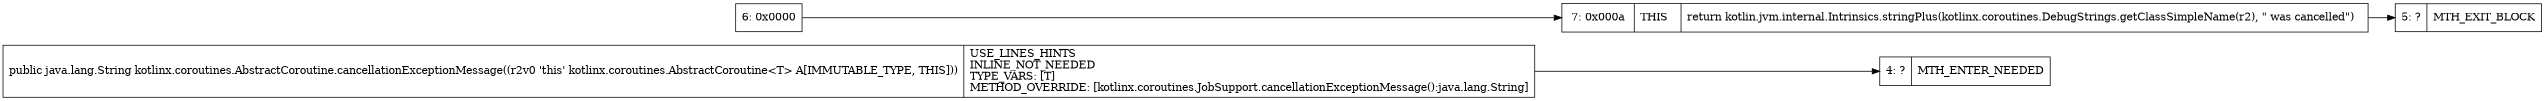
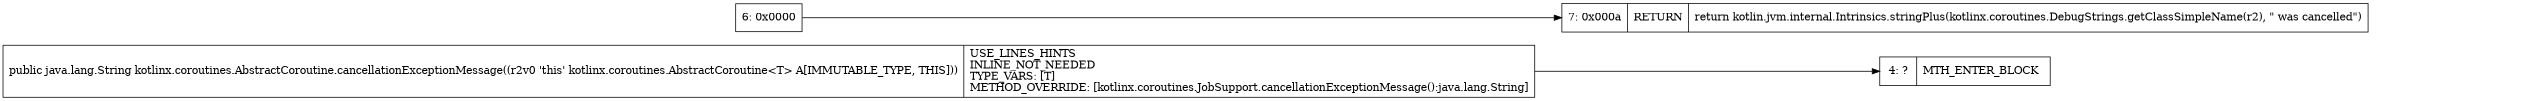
  digraph {
    rankdir=LR
    node [shape=record]
-   n1 [label="{4\:\ ?|MTH_ENTER_NEEDED\l}"]
+   n1 [label="{4\:\ ?|MTH_ENTER_BLOCK\l}"]
    n2 [label="{6\:\ 0x0000}"]
-   n3 [label="{7\:\ 0x000a|THIS\l|return kotlin.jvm.internal.Intrinsics.stringPlus(kotlinx.coroutines.DebugStrings.getClassSimpleName(r2), \" was cancelled\")\l}"]
-   n4 [label="{5\:\ ?|MTH_EXIT_BLOCK\l}"]
+   n3 [label="{7\:\ 0x000a|RETURN\l|return kotlin.jvm.internal.Intrinsics.stringPlus(kotlinx.coroutines.DebugStrings.getClassSimpleName(r2), \" was cancelled\")\l}"]
    n5 [label="{public java.lang.String kotlinx.coroutines.AbstractCoroutine.cancellationExceptionMessage((r2v0 'this' kotlinx.coroutines.AbstractCoroutine\<T\> A[IMMUTABLE_TYPE, THIS]))  | USE_LINES_HINTS\lINLINE_NOT_NEEDED\lTYPE_VARS: [T]\lMETHOD_OVERRIDE: [kotlinx.coroutines.JobSupport.cancellationExceptionMessage():java.lang.String]\l}"]
    n2 -> n3
-   n3 -> n4
    n5 -> n1
  }
